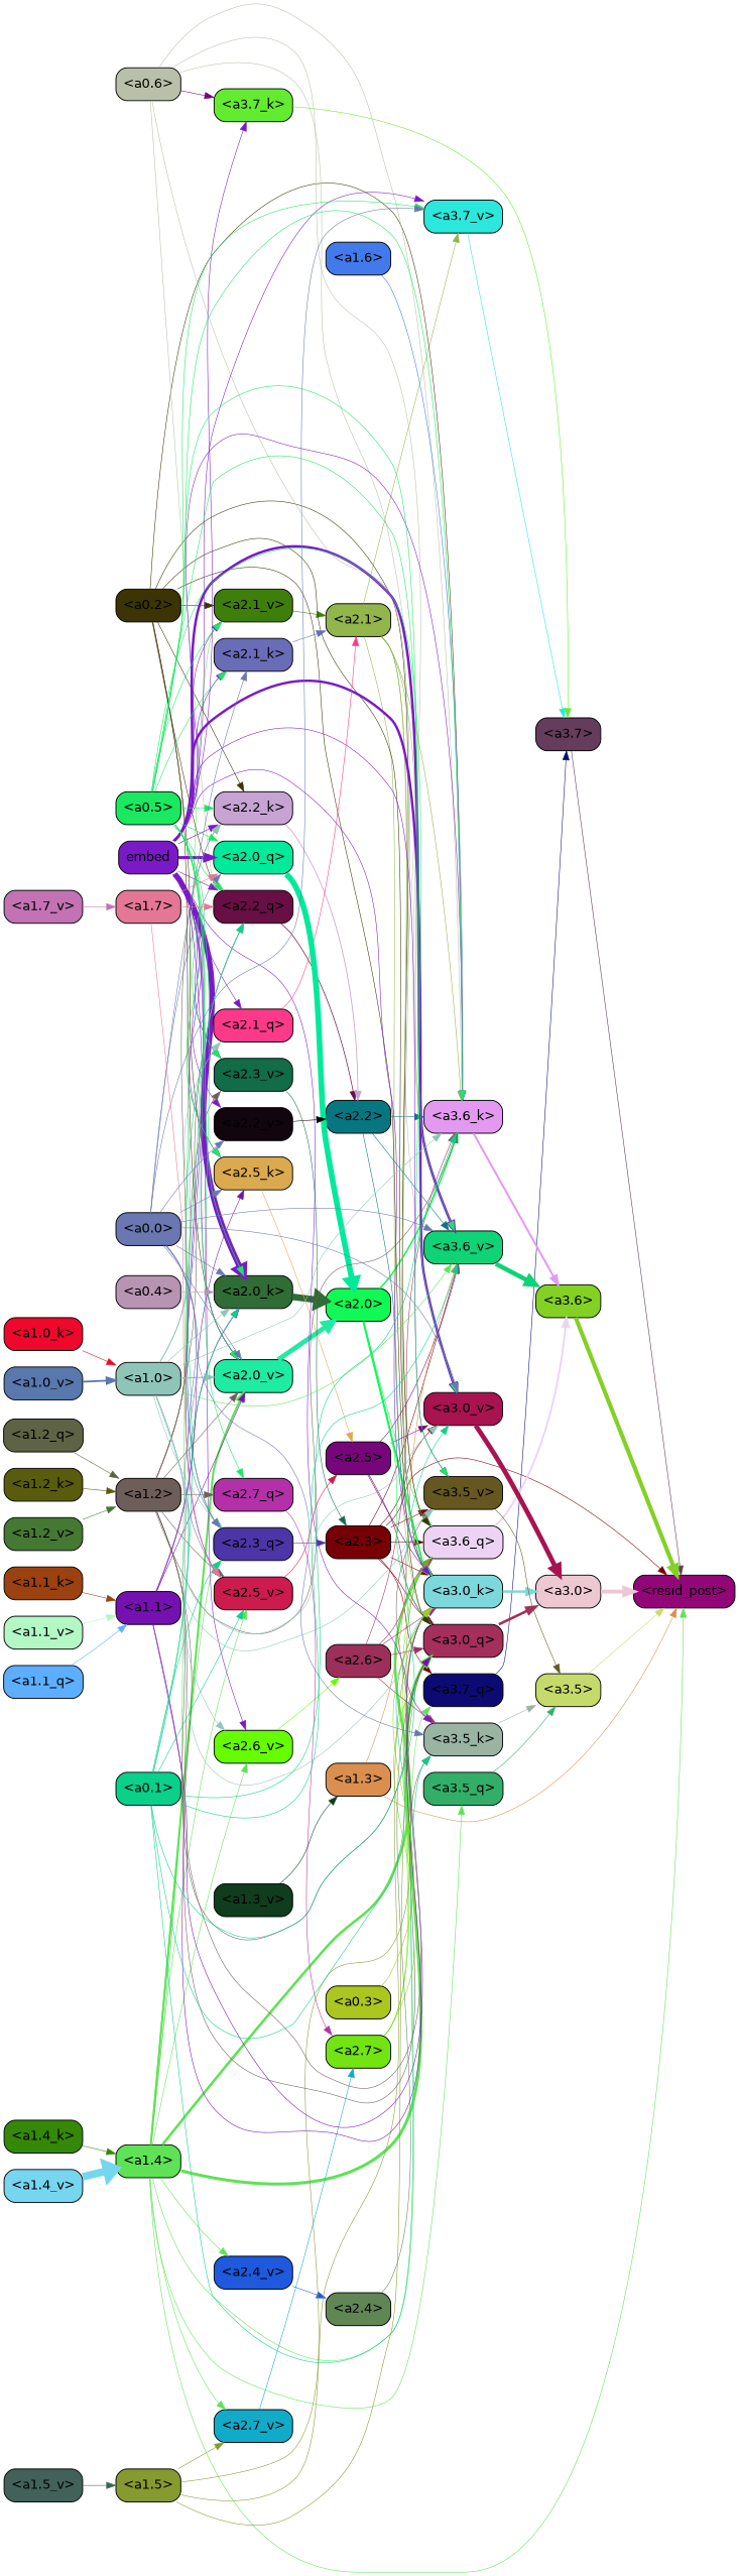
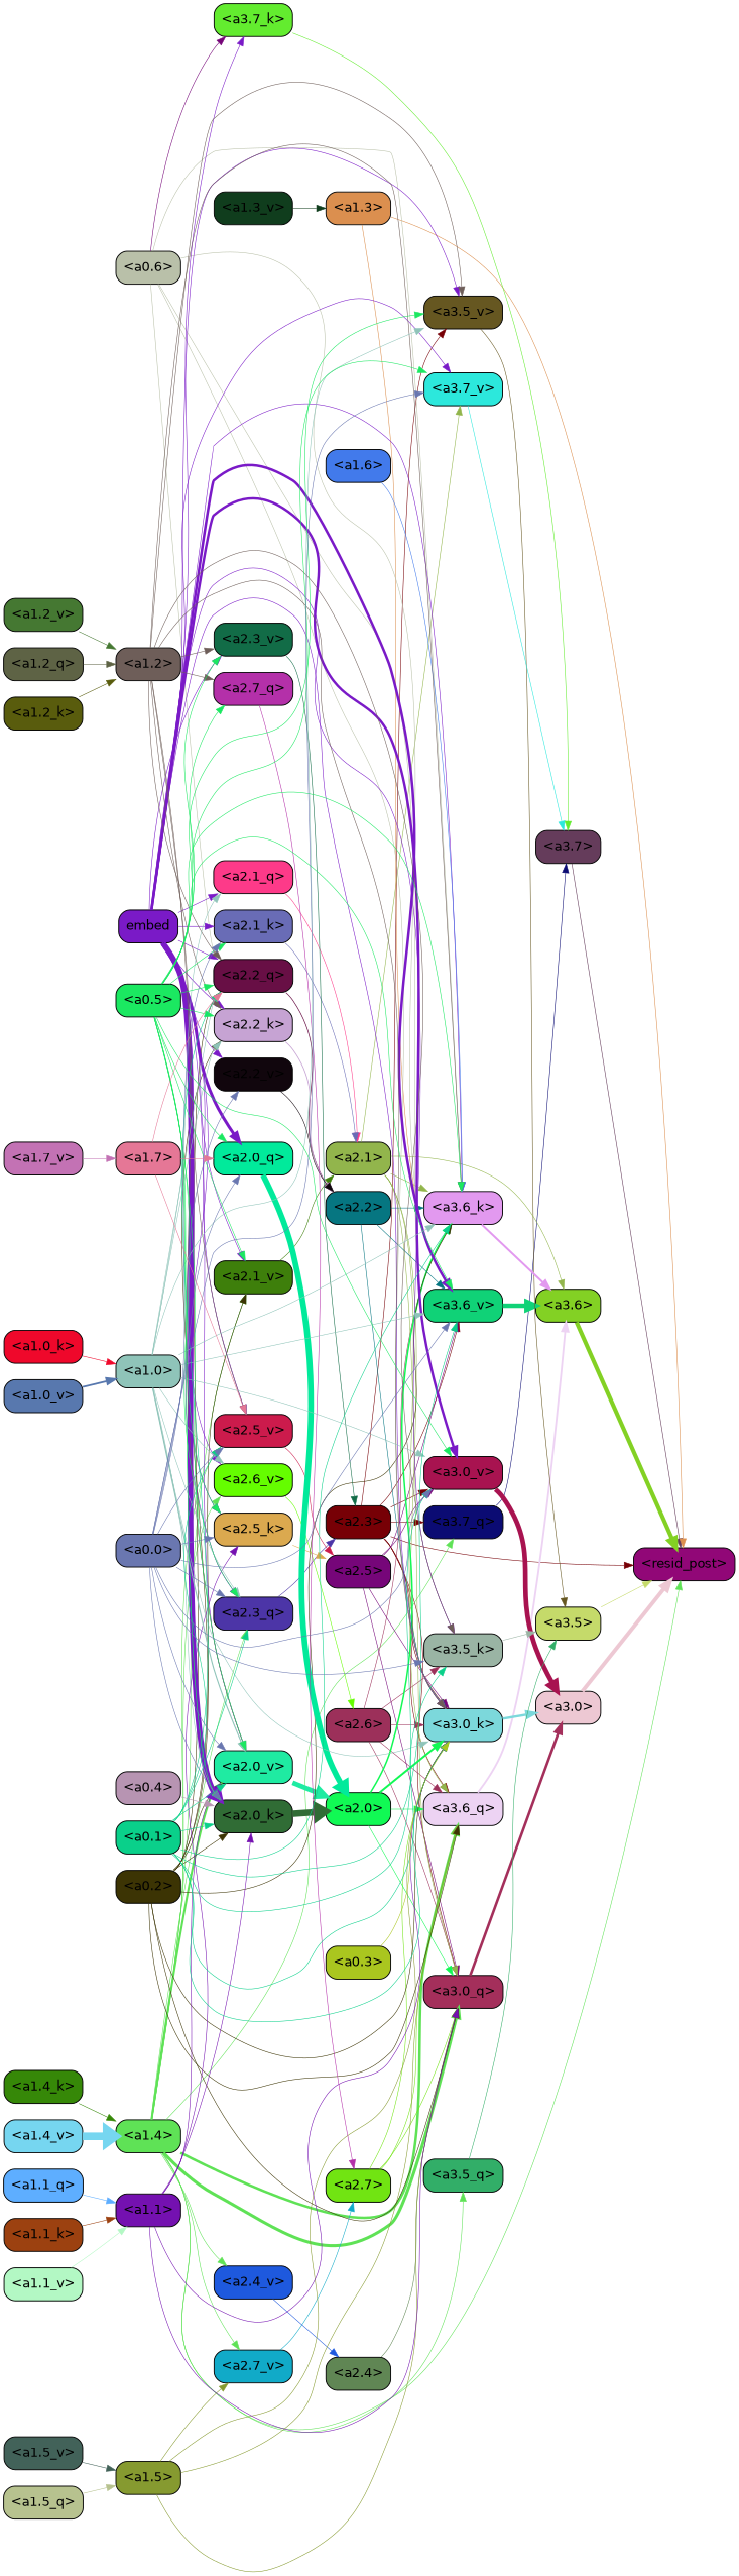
  strict digraph {
    rankdir=LR
    splines=true
    node [color=black fontname=Helvetica shape=box style="filled, rounded"]
    edge [color="#7a1ac7" penwidth=0.6]
    "<a3.7>" [fillcolor="#653c5b"]
    "<resid_post>" [fillcolor="#910777"]
    "<a3.6>" [fillcolor="#83d124"]
    "<a3.5>" [fillcolor="#c5da6a"]
    "<a3.0>" [fillcolor="#edc8d3"]
    "<a2.3>" [fillcolor="#770006"]
    "<a3.7_q>" [fillcolor="#0b0b73"]
    "<a3.6_q>" [fillcolor="#edd3f3"]
    "<a3.0_q>" [fillcolor="#a42f5b"]
    "<a3.0_k>" [fillcolor="#7cd8db"]
    "<a3.6_v>" [fillcolor="#10d277"]
    "<a3.5_v>" [fillcolor="#665721"]
    "<a3.0_v>" [fillcolor="#a81350"]
    "<a1.4>" [fillcolor="#5fe256"]
    "<a3.5_q>" [fillcolor="#32ae68"]
    "<a2.3_q>" [fillcolor="#4c35a7"]
    "<a2.7_v>" [fillcolor="#11aac8"]
    "<a2.6_v>" [fillcolor="#65fd00"]
    "<a2.5_v>" [fillcolor="#cc1b4c"]
    "<a2.4_v>" [fillcolor="#1e59de"]
    "<a2.1_v>" [fillcolor="#3e7f0b"]
    "<a2.0_v>" [fillcolor="#1feba2"]
    "<a2.7>" [fillcolor="#71e412"]
    "<a2.6>" [fillcolor="#9c305a"]
    "<a2.5>" [fillcolor="#760679"]
    "<a2.4>" [fillcolor="#608654"]
    "<a2.1>" [fillcolor="#92b54c"]
    "<a2.0>" [fillcolor="#11f954"]
    "<a3.6_k>" [fillcolor="#e299ef"]
    "<a3.5_k>" [fillcolor="#9ab4a4"]
    "<a3.7_v>" [fillcolor="#2ce8dc"]
    "<a1.3>" [fillcolor="#db8f4f"]
    "<a3.7_k>" [fillcolor="#63ec2f"]
    "<a1.5>" [fillcolor="#869a30"]
    "<a0.2>" [fillcolor="#3c3404"]
    "<a2.2_q>" [fillcolor="#680f45"]
    "<a2.2_k>" [fillcolor="#c6a3d3"]
    "<a2.0_k>" [fillcolor="#306c35"]
    "<a2.2>" [fillcolor="#067681"]
    "<a1.1>" [fillcolor="#7411b0"]
    "<a2.5_k>" [fillcolor="#dba94f"]
    "<a0.6>" [fillcolor="#b9c0a9"]
    embed [fillcolor="#7a1ac7"]
    "<a2.1_q>" [fillcolor="#fd3a89"]
    "<a2.0_q>" [fillcolor="#01ea9b"]
    "<a2.1_k>" [fillcolor="#696cb6"]
    "<a2.3_v>" [fillcolor="#126c47"]
    "<a2.2_v>" [fillcolor="#11060d"]
    "<a1.6>" [fillcolor="#427aeb"]
    "<a1.2>" [fillcolor="#6e5e59"]
    "<a2.7_q>" [fillcolor="#b430a9"]
    "<a1.0>" [fillcolor="#8fc4b9"]
    "<a0.5>" [fillcolor="#1be861"]
    "<a0.1>" [fillcolor="#0ad08a"]
    "<a0.0>" [fillcolor="#6a77b0"]
    "<a0.3>" [fillcolor="#aac61f"]
    "<a1.7>" [fillcolor="#e57796"]
    "<a0.4>" [fillcolor="#b794b2"]
+   "<a1.5_q>" [fillcolor="#b7c28f"]
    "<a1.2_q>" [fillcolor="#5e6345"]
    "<a1.1_q>" [fillcolor="#5eaeff"]
    "<a1.4_k>" [fillcolor="#368808"]
    "<a1.2_k>" [fillcolor="#595c0d"]
    "<a1.1_k>" [fillcolor="#9c4110"]
    "<a1.0_k>" [fillcolor="#ef082b"]
    "<a1.7_v>" [fillcolor="#c372b4"]
    "<a1.5_v>" [fillcolor="#426259"]
    "<a1.4_v>" [fillcolor="#76d6f0"]
    "<a1.3_v>" [fillcolor="#103d1d"]
    "<a1.2_v>" [fillcolor="#457832"]
    "<a1.1_v>" [fillcolor="#b3f8c4"]
    "<a1.0_v>" [fillcolor="#5878ae"]
    "<a3.7>" -> "<resid_post>" [color="#653c5b" penwidth=0.6239100098609924]
    "<a3.6>" -> "<resid_post>" [color="#83d124" penwidth=4.569062113761902]
    "<a3.5>" -> "<resid_post>" [color="#c5da6a"]
    "<a3.0>" -> "<resid_post>" [color="#edc8d3" penwidth=4.283544182777405]
    "<a2.3>" -> "<resid_post>" [color="#770006"]
    "<a2.3>" -> "<a3.7_q>" [color="#770006"]
    "<a2.3>" -> "<a3.6_q>" [color="#770006"]
    "<a2.3>" -> "<a3.0_q>" [color="#770006"]
    "<a2.3>" -> "<a3.0_k>" [color="#770006"]
    "<a2.3>" -> "<a3.6_v>" [color="#770006"]
    "<a2.3>" -> "<a3.5_v>" [color="#770006"]
    "<a2.3>" -> "<a3.0_v>" [color="#770006"]
    "<a3.7_q>" -> "<a3.7>" [color="#0b0b73"]
    "<a3.6_q>" -> "<a3.6>" [color="#edd3f3" penwidth=2.0347584784030914]
    "<a3.0_q>" -> "<a3.0>" [color="#a42f5b" penwidth=2.8635367155075073]
    "<a3.0_k>" -> "<a3.0>" [color="#7cd8db" penwidth=2.632905662059784]
    "<a3.6_v>" -> "<a3.6>" [color="#10d277" penwidth=4.981305837631226]
    "<a3.5_v>" -> "<a3.5>" [color="#665721"]
    "<a3.0_v>" -> "<a3.0>" [color="#a81350" penwidth=5.168330669403076]
    "<a1.4>" -> "<resid_post>" [color="#5fe256"]
    "<a1.4>" -> "<a3.7_q>" [color="#5fe256"]
    "<a1.4>" -> "<a3.6_q>" [color="#5fe256" penwidth=2.7934007048606873]
    "<a1.4>" -> "<a3.0_q>" [color="#5fe256" penwidth=3.340754985809326]
    "<a1.4>" -> "<a3.5_q>" [color="#5fe256"]
    "<a1.4>" -> "<a2.3_q>" [color="#5fe256"]
    "<a1.4>" -> "<a2.7_v>" [color="#5fe256"]
    "<a1.4>" -> "<a2.6_v>" [color="#5fe256"]
    "<a1.4>" -> "<a2.5_v>" [color="#5fe256"]
    "<a1.4>" -> "<a2.4_v>" [color="#5fe256"]
    "<a1.4>" -> "<a2.1_v>" [color="#5fe256"]
    "<a1.4>" -> "<a2.0_v>" [color="#5fe256" penwidth=2.268759250640869]
    "<a3.5_q>" -> "<a3.5>" [color="#32ae68"]
    "<a2.3_q>" -> "<a2.3>" [color="#4c35a7"]
    "<a2.7_v>" -> "<a2.7>" [color="#11aac8"]
    "<a2.6_v>" -> "<a2.6>" [color="#65fd00"]
    "<a2.5_v>" -> "<a2.5>" [color="#cc1b4c"]
    "<a2.4_v>" -> "<a2.4>" [color="#1e59de"]
    "<a2.1_v>" -> "<a2.1>" [color="#3e7f0b"]
    "<a2.0_v>" -> "<a2.0>" [color="#1feba2" penwidth=5.231471925973892]
    "<a2.7>" -> "<a3.6_q>" [color="#71e412"]
    "<a2.7>" -> "<a3.0_q>" [color="#71e412"]
    "<a2.7>" -> "<a3.0_k>" [color="#71e412"]
    "<a2.6>" -> "<a3.6_q>" [color="#9c305a"]
    "<a2.6>" -> "<a3.0_q>" [color="#9c305a"]
    "<a2.6>" -> "<a3.0_k>" [color="#9c305a"]
    "<a2.6>" -> "<a3.6_k>" [color="#9c305a"]
    "<a2.6>" -> "<a3.5_k>" [color="#9c305a"]
    "<a2.5>" -> "<a3.0_q>" [color="#760679"]
    "<a2.5>" -> "<a3.0_k>" [color="#760679"]
    "<a2.5>" -> "<a3.6_v>" [color="#760679"]
    "<a2.5>" -> "<a3.0_v>" [color="#760679"]
    "<a2.4>" -> "<a3.0_q>" [color="#608654"]
    "<a2.1>" -> "<a3.6_q>" [color="#92b54c"]
    "<a2.1>" -> "<a3.0_q>" [color="#92b54c"]
    "<a2.1>" -> "<a3.0_k>" [color="#92b54c"]
-   "<a2.1>" -> "<a3.6_v>" [color="#92b54c"]
+   "<a2.1>" -> "<a3.6>" [color="#92b54c"]
    "<a2.1>" -> "<a3.6_k>" [color="#92b54c"]
    "<a2.1>" -> "<a3.7_v>" [color="#92b54c"]
    "<a2.0>" -> "<a3.6_q>" [color="#11f954"]
    "<a2.0>" -> "<a3.0_q>" [color="#11f954"]
    "<a2.0>" -> "<a3.0_k>" [color="#11f954" penwidth=2.161143198609352]
    "<a2.0>" -> "<a3.6_k>" [color="#11f954" penwidth=1.6382827460765839]
    "<a3.6_k>" -> "<a3.6>" [color="#e299ef" penwidth=2.1760786175727844]
    "<a3.5_k>" -> "<a3.5>" [color="#9ab4a4"]
    "<a3.7_v>" -> "<a3.7>" [color="#2ce8dc"]
    "<a1.3>" -> "<resid_post>" [color="#db8f4f"]
    "<a1.3>" -> "<a3.6_v>" [color="#db8f4f"]
    "<a3.7_k>" -> "<a3.7>" [color="#63ec2f"]
    "<a1.5>" -> "<a3.6_q>" [color="#869a30"]
    "<a1.5>" -> "<a3.0_q>" [color="#869a30"]
    "<a1.5>" -> "<a3.0_k>" [color="#869a30"]
    "<a1.5>" -> "<a2.7_v>" [color="#869a30"]
    "<a0.2>" -> "<a3.6_q>" [color="#3c3404"]
    "<a0.2>" -> "<a3.0_q>" [color="#3c3404"]
    "<a0.2>" -> "<a3.0_k>" [color="#3c3404"]
    "<a0.2>" -> "<a2.1_v>" [color="#3c3404"]
    "<a0.2>" -> "<a2.0_v>" [color="#3c3404"]
    "<a0.2>" -> "<a3.6_k>" [color="#3c3404"]
    "<a0.2>" -> "<a2.2_q>" [color="#3c3404"]
    "<a0.2>" -> "<a2.2_k>" [color="#3c3404"]
    "<a0.2>" -> "<a2.0_k>" [color="#3c3404"]
    "<a2.2_q>" -> "<a2.2>" [color="#680f45" penwidth=0.7553567886352539]
    "<a2.2_k>" -> "<a2.2>" [color="#c6a3d3" penwidth=0.8854708671569824]
    "<a2.0_k>" -> "<a2.0>" [color="#306c35" penwidth=7.231504917144775]
    "<a2.2>" -> "<a3.0_k>" [color="#067681"]
    "<a2.2>" -> "<a3.6_v>" [color="#067681"]
    "<a2.2>" -> "<a3.6_k>" [color="#067681"]
    "<a1.1>" -> "<a3.0_q>" [color="#7411b0"]
    "<a1.1>" -> "<a3.0_k>" [color="#7411b0"]
    "<a1.1>" -> "<a2.0_v>" [color="#7411b0"]
    "<a1.1>" -> "<a2.0_k>" [color="#7411b0"]
    "<a1.1>" -> "<a2.5_k>" [color="#7411b0"]
    "<a2.5_k>" -> "<a2.5>" [color="#dba94f"]
    "<a0.6>" -> "<a3.0_k>" [color="#b9c0a9"]
    "<a0.6>" -> "<a3.6_v>" [color="#b9c0a9"]
    "<a0.6>" -> "<a3.0_v>" [color="#b9c0a9"]
    "<a0.6>" -> "<a3.6_k>" [color="#b9c0a9"]
    "<a0.6>" -> "<a3.7_k>" [color="#760679"]
    "<a0.6>" -> "<a2.2_q>" [color="#b9c0a9"]
    embed -> "<a3.0_k>"
    embed -> "<a3.6_v>" [penwidth=2.7825746536254883]
    embed -> "<a3.5_v>"
    embed -> "<a3.0_v>" [penwidth=2.6950180530548096]
    embed -> "<a2.3_q>"
    embed -> "<a2.6_v>"
    embed -> "<a2.5_v>"
    embed -> "<a2.1_v>"
    embed -> "<a2.0_v>"
    embed -> "<a3.6_k>"
    embed -> "<a3.5_k>"
    embed -> "<a3.7_v>"
    embed -> "<a3.7_k>"
    embed -> "<a2.2_q>"
    embed -> "<a2.2_k>" [penwidth=0.6698317527770996]
    embed -> "<a2.0_k>" [penwidth=6.12570995092392]
    embed -> "<a2.5_k>"
    embed -> "<a2.1_q>"
    embed -> "<a2.0_q>" [penwidth=3.305941343307495]
    embed -> "<a2.1_k>"
    embed -> "<a2.3_v>"
    embed -> "<a2.2_v>"
    "<a2.1_q>" -> "<a2.1>" [color="#fd3a89"]
    "<a2.0_q>" -> "<a2.0>" [color="#01ea9b" penwidth=6.256794691085815]
    "<a2.1_k>" -> "<a2.1>" [color="#696cb6"]
    "<a2.3_v>" -> "<a2.3>" [color="#126c47"]
    "<a2.2_v>" -> "<a2.2>" [color="#11060d"]
    "<a1.6>" -> "<a3.6_k>" [color="#427aeb"]
    "<a1.2>" -> "<a3.0_k>" [color="#6e5e59"]
    "<a1.2>" -> "<a3.5_v>" [color="#6e5e59"]
    "<a1.2>" -> "<a2.5_v>" [color="#6e5e59"]
    "<a1.2>" -> "<a2.0_v>" [color="#6e5e59"]
    "<a1.2>" -> "<a3.6_k>" [color="#6e5e59"]
    "<a1.2>" -> "<a3.5_k>" [color="#6e5e59"]
    "<a1.2>" -> "<a2.2_q>" [color="#6e5e59"]
    "<a1.2>" -> "<a2.2_k>" [color="#6e5e59"]
    "<a1.2>" -> "<a2.3_v>" [color="#6e5e59"]
    "<a1.2>" -> "<a2.7_q>" [color="#6e5e59"]
    "<a2.7_q>" -> "<a2.7>" [color="#b430a9"]
    "<a1.0>" -> "<a3.0_k>" [color="#8fc4b9"]
-   "<a1.0>" -> "<a3.6_v>" [color="#5fe256"]
+   "<a1.0>" -> "<a3.6_v>" [color="#8fc4b9"]
    "<a1.0>" -> "<a3.5_v>" [color="#8fc4b9"]
    "<a1.0>" -> "<a3.0_v>" [color="#8fc4b9"]
    "<a1.0>" -> "<a2.3_q>" [color="#8fc4b9"]
    "<a1.0>" -> "<a2.6_v>" [color="#8fc4b9"]
    "<a1.0>" -> "<a2.0_v>" [color="#8fc4b9" penwidth=1.2213096618652344]
    "<a1.0>" -> "<a3.6_k>" [color="#8fc4b9"]
    "<a1.0>" -> "<a2.2_q>" [color="#8fc4b9"]
    "<a1.0>" -> "<a2.2_k>" [color="#8fc4b9"]
    "<a1.0>" -> "<a2.0_k>" [color="#8fc4b9"]
    "<a1.0>" -> "<a2.1_q>" [color="#8fc4b9"]
    "<a0.5>" -> "<a3.6_v>" [color="#1be861"]
    "<a0.5>" -> "<a3.5_v>" [color="#1be861"]
    "<a0.5>" -> "<a3.0_v>" [color="#1be861"]
    "<a0.5>" -> "<a2.3_q>" [color="#1be861"]
    "<a0.5>" -> "<a2.1_v>" [color="#1be861"]
    "<a0.5>" -> "<a2.0_v>" [color="#1be861"]
    "<a0.5>" -> "<a3.6_k>" [color="#1be861"]
    "<a0.5>" -> "<a3.7_v>" [color="#1be861"]
    "<a0.5>" -> "<a2.2_q>" [color="#1be861"]
    "<a0.5>" -> "<a2.2_k>" [color="#1be861"]
    "<a0.5>" -> "<a2.0_k>" [color="#1be861" penwidth=0.6900839805603027]
    "<a0.5>" -> "<a2.5_k>" [color="#1be861"]
    "<a0.5>" -> "<a2.0_q>" [color="#1be861"]
    "<a0.5>" -> "<a2.1_k>" [color="#1be861"]
    "<a0.5>" -> "<a2.3_v>" [color="#1be861"]
    "<a0.5>" -> "<a2.7_q>" [color="#1be861"]
    "<a0.1>" -> "<a3.0_k>" [color="#0ad08a"]
    "<a0.1>" -> "<a3.6_v>" [color="#0ad08a"]
    "<a0.1>" -> "<a3.0_v>" [color="#0ad08a"]
    "<a0.1>" -> "<a2.3_q>" [color="#0ad08a"]
    "<a0.1>" -> "<a2.5_v>" [color="#0ad08a"]
+   "<a0.1>" -> "<a2.0_v>" [color="#0ad08a"]
    "<a0.1>" -> "<a3.6_k>" [color="#0ad08a"]
    "<a0.1>" -> "<a3.5_k>" [color="#0ad08a"]
    "<a0.1>" -> "<a2.2_q>" [color="#0ad08a"]
    "<a0.1>" -> "<a2.0_k>" [color="#0ad08a"]
    "<a0.0>" -> "<a3.6_v>" [color="#6a77b0"]
    "<a0.0>" -> "<a3.0_v>" [color="#6a77b0"]
    "<a0.0>" -> "<a2.3_q>" [color="#6a77b0"]
    "<a0.0>" -> "<a2.5_v>" [color="#6a77b0"]
    "<a0.0>" -> "<a2.0_v>" [color="#6a77b0"]
    "<a0.0>" -> "<a3.5_k>" [color="#6a77b0"]
    "<a0.0>" -> "<a3.7_v>" [color="#6a77b0"]
    "<a0.0>" -> "<a2.0_k>" [color="#6a77b0"]
    "<a0.0>" -> "<a2.5_k>" [color="#6a77b0"]
    "<a0.0>" -> "<a2.0_q>" [color="#6a77b0"]
    "<a0.0>" -> "<a2.1_k>" [color="#6a77b0"]
    "<a0.0>" -> "<a2.2_v>" [color="#6a77b0"]
    "<a0.3>" -> "<a3.0_k>" [color="#aac61f"]
    "<a1.7>" -> "<a2.5_v>" [color="#e57796"]
    "<a1.7>" -> "<a2.2_q>" [color="#e57796"]
    "<a1.7>" -> "<a2.0_q>" [color="#e57796"]
    "<a0.4>" -> "<a2.0_k>" [color="#b794b2"]
+   "<a1.5_q>" -> "<a1.5>" [color="#b7c28f"]
    "<a1.2_q>" -> "<a1.2>" [color="#5e6345"]
    "<a1.1_q>" -> "<a1.1>" [color="#5eaeff"]
    "<a1.4_k>" -> "<a1.4>" [color="#368808"]
    "<a1.2_k>" -> "<a1.2>" [color="#595c0d"]
    "<a1.1_k>" -> "<a1.1>" [color="#9c4110"]
    "<a1.0_k>" -> "<a1.0>" [color="#ef082b"]
    "<a1.7_v>" -> "<a1.7>" [color="#c372b4"]
    "<a1.5_v>" -> "<a1.5>" [color="#426259"]
    "<a1.4_v>" -> "<a1.4>" [color="#76d6f0" penwidth=8.36684274673462]
    "<a1.3_v>" -> "<a1.3>" [color="#103d1d"]
    "<a1.2_v>" -> "<a1.2>" [color="#457832"]
    "<a1.1_v>" -> "<a1.1>" [color="#b3f8c4"]
    "<a1.0_v>" -> "<a1.0>" [color="#5878ae" penwidth=1.9665732383728027]
  }
